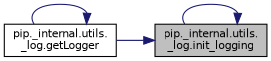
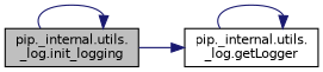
  digraph {
    rankdir=LR
    node [color=black fontname=Helvetica fontsize=10 shape=record style=filled]
    edge [color=midnightblue fontname=Helvetica fontsize=10 labelfontname=Helvetica labelfontsize=10 style=solid]
    n1 [fillcolor=grey75 fontcolor=black height=0.2 label="pip._internal.utils.\l_log.init_logging" width=0.4]
    n2 [fillcolor=white height=0.2 label="pip._internal.utils.\l_log.getLogger" width=0.4]
    n1 -> n1
-   n2 -> n1
+   n1 -> n2
    n2 -> n2
  }
